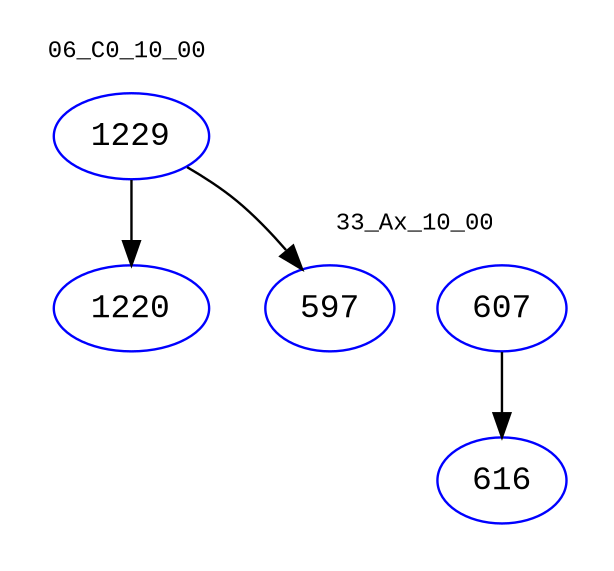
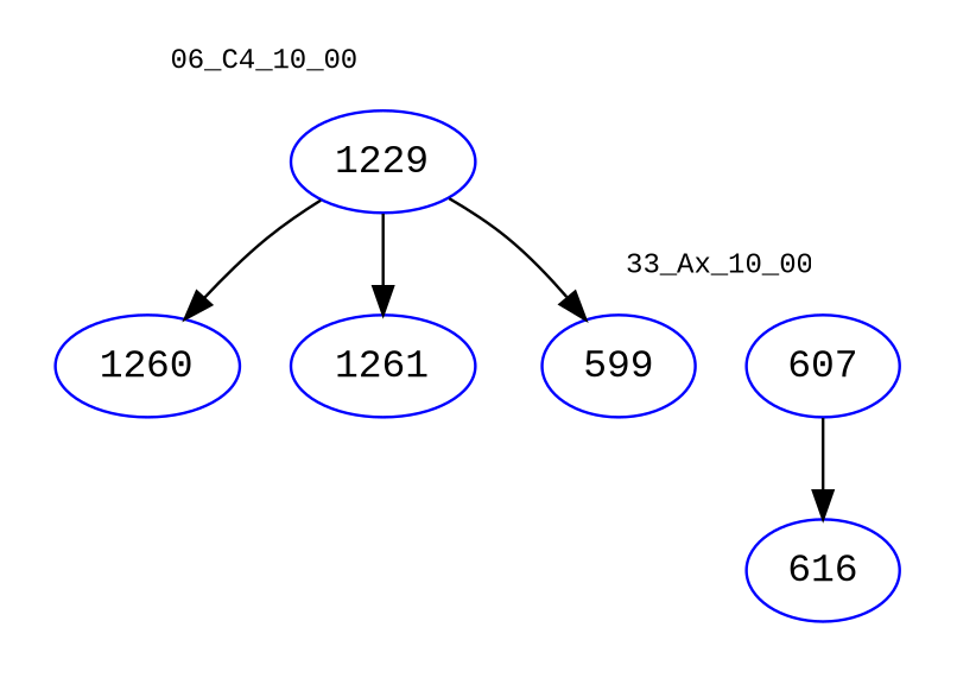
  digraph {
    fontname="Liberation Mono"
    node [color=blue fontname="Liberation Mono"]
    edge [color=black fontname="Liberation Mono"]
    n1 [label=607]
-   n2 [label=597]
+   n2 [label=599]
    n3 [label=616]
    n4 [label=1229]
-   n5 [label=1220]
+   n5 [label=1260]
+   n6 [label=1261]
    subgraph cluster_1 {
      color=white
      fontsize=10
      label="33_Ax_10_00"
      n1
      n2
      n3
    }
    subgraph cluster_2 {
      color=white
      fontsize=10
-     label="06_C0_10_00"
+     label="06_C4_10_00"
      n4
      n5
+     n6
    }
    n1 -> n3
    n4 -> n2
    n4 -> n5
+   n4 -> n6
  }
